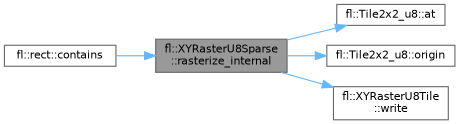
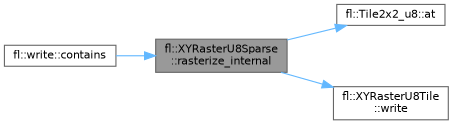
  digraph {
    rankdir=LR
    node [color=grey40 fillcolor=white fontname=Helvetica fontsize=10 shape=box style=filled]
    edge [color=steelblue1 fontname=Helvetica fontsize=10 labelfontname=Helvetica labelfontsize=10 style=solid]
    n1 [color=gray40 fillcolor=grey60 fontcolor=black height=0.2 label="fl::XYRasterU8Sparse\l::rasterize_internal" width=0.4]
    n2 [height=0.2 label="fl::Tile2x2_u8::at" width=0.4]
-   n3 [height=0.2 label="fl::Tile2x2_u8::origin" width=0.4]
    n4 [height=0.2 label="fl::XYRasterU8Tile\l::write" width=0.4]
-   n5 [height=0.2 label="fl::rect::contains" width=0.4]
+   n5 [height=0.2 label="fl::write::contains" width=0.4]
    n1 -> n2
-   n1 -> n3
    n1 -> n4
    n5 -> n1
  }
